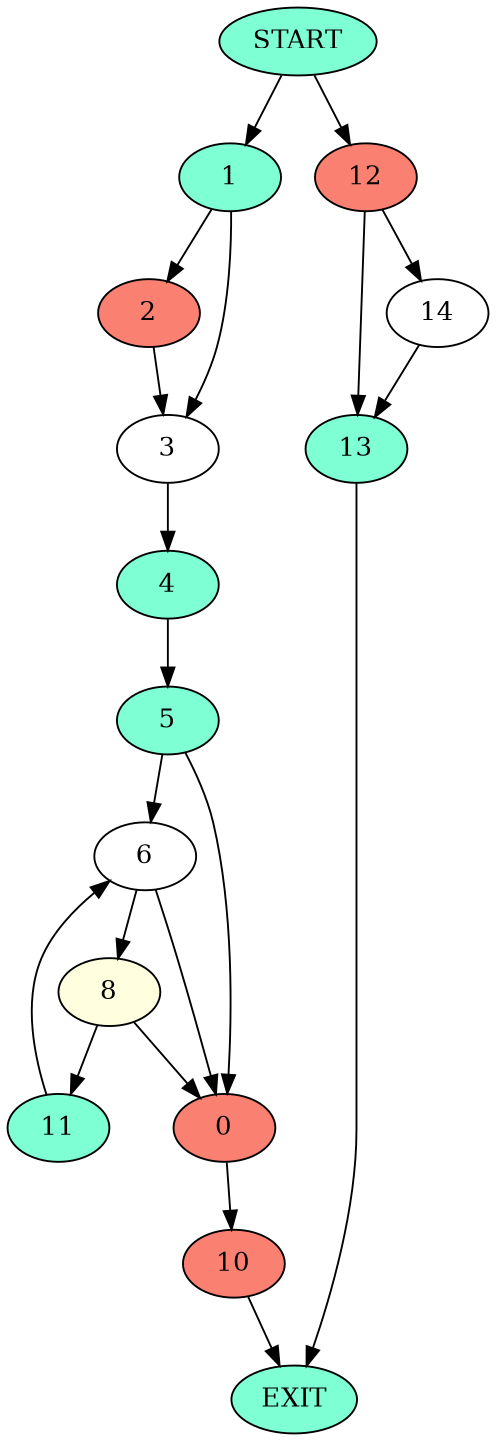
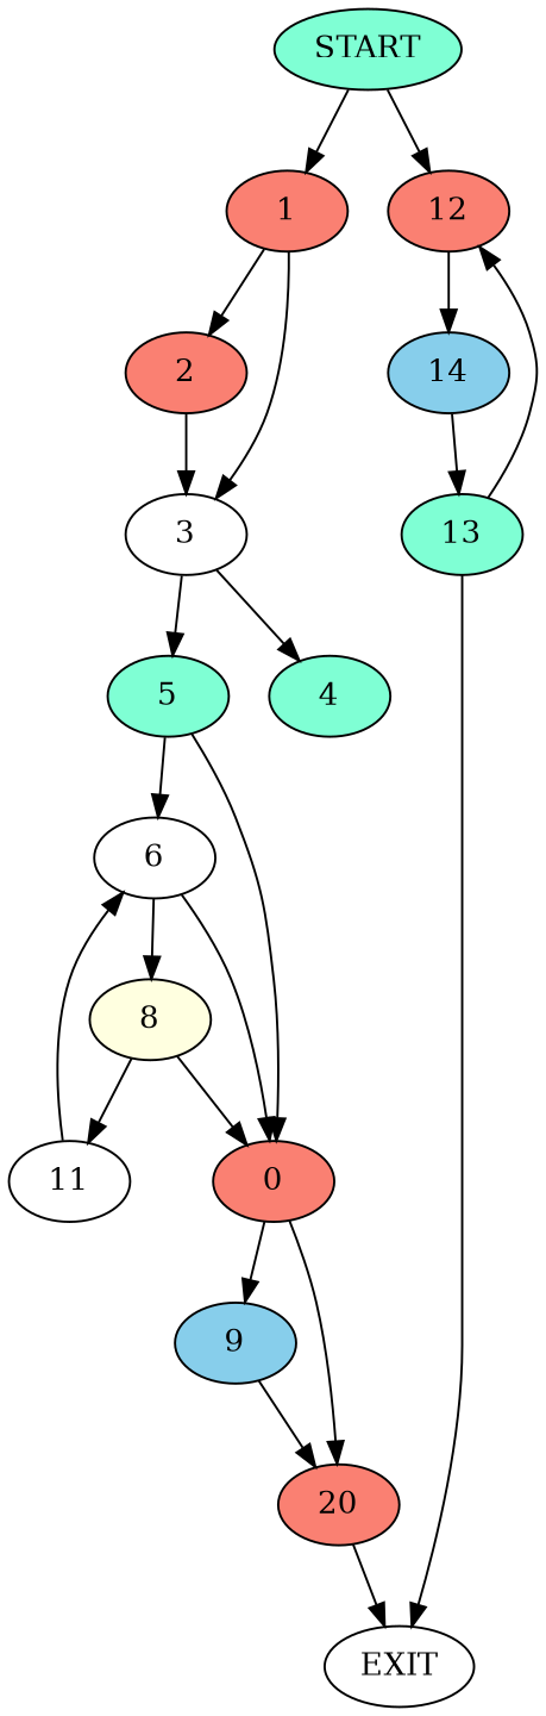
  digraph {
    node [fillcolor=aquamarine style=filled]
    n1 [label=START]
-   1
+   1 [fillcolor=salmon]
    12 [fillcolor=salmon]
    2 [fillcolor=salmon]
    3 [fillcolor=white]
    13
-   14 [fillcolor=white]
-   n8 [label=EXIT]
+   14 [fillcolor=skyblue]
+   n8 [fillcolor=white label=EXIT]
    4
    5
    6 [fillcolor=white]
    n12 [fillcolor=salmon label=0]
    8 [fillcolor=lightyellow]
-   10 [fillcolor=salmon]
-   11
+   9 [fillcolor=skyblue]
+   10 [fillcolor=salmon label=20]
+   11 [fillcolor=white]
    n1 -> 1
    n1 -> 12
    1 -> 2
    1 -> 3
-   12 -> 13
+   13 -> 12
    12 -> 14
    2 -> 3
    3 -> 4
-   4 -> 5
+   3 -> 5
    13 -> n8
    14 -> 13
    5 -> 6
    5 -> n12
    6 -> n12
    6 -> 8
+   n12 -> 9
    n12 -> 10
    8 -> n12
    8 -> 11
+   9 -> 10
    10 -> n8
    11 -> 6
  }
